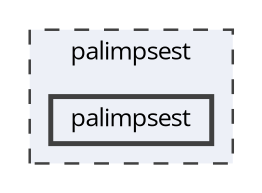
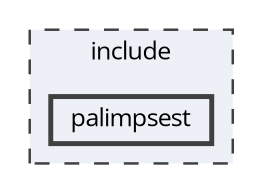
  digraph {
    compound=true
    fontname="Open Sans"
    n1 [color=grey25 fillcolor="#edf0f7" fontname="Open Sans" fontsize=10 height=0.2 label=palimpsest shape=box style="filled,bold" width=0.4]
    subgraph cluster_1 {
      bgcolor="#edf0f7"
      fontsize=10
-     label=palimpsest
+     label=include
      pencolor=grey25
      style="filled,dashed"
      n1
    }
  }
